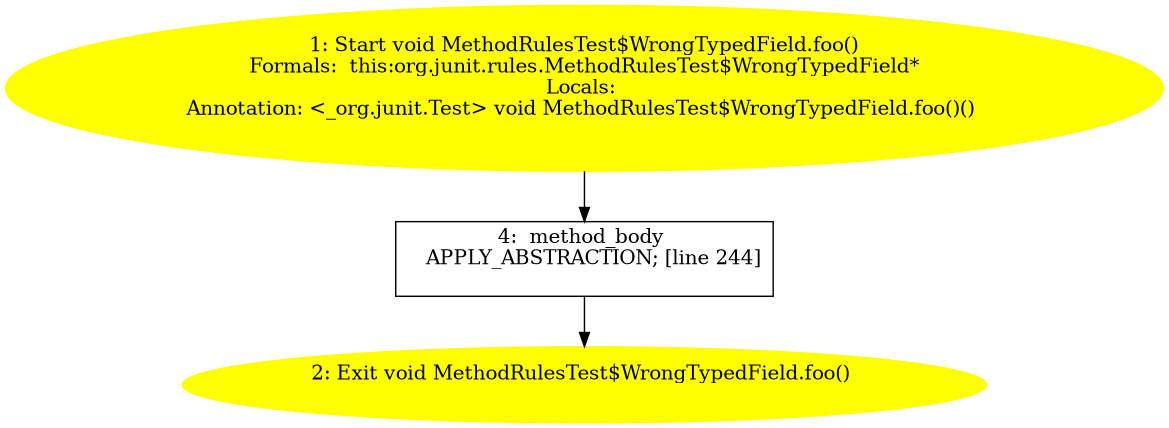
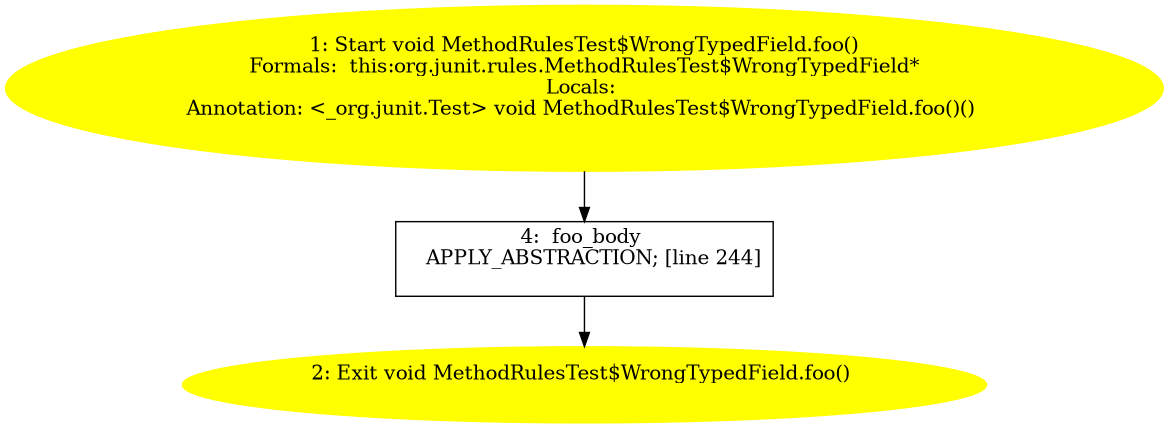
  digraph {
    node [color=yellow style=filled]
    n1 [label="1: Start void MethodRulesTest$WrongTypedField.foo()\nFormals:  this:org.junit.rules.MethodRulesTest$WrongTypedField*\nLocals: \nAnnotation: <_org.junit.Test> void MethodRulesTest$WrongTypedField.foo()() \n  "]
-   n2 [label="4:  method_body \n   APPLY_ABSTRACTION; [line 244]\n " shape=box color="" style=""]
+   n2 [label="4:  foo_body \n   APPLY_ABSTRACTION; [line 244]\n " shape=box color="" style=""]
    n3 [label="2: Exit void MethodRulesTest$WrongTypedField.foo() \n  "]
    n1 -> n2
    n2 -> n3
  }
